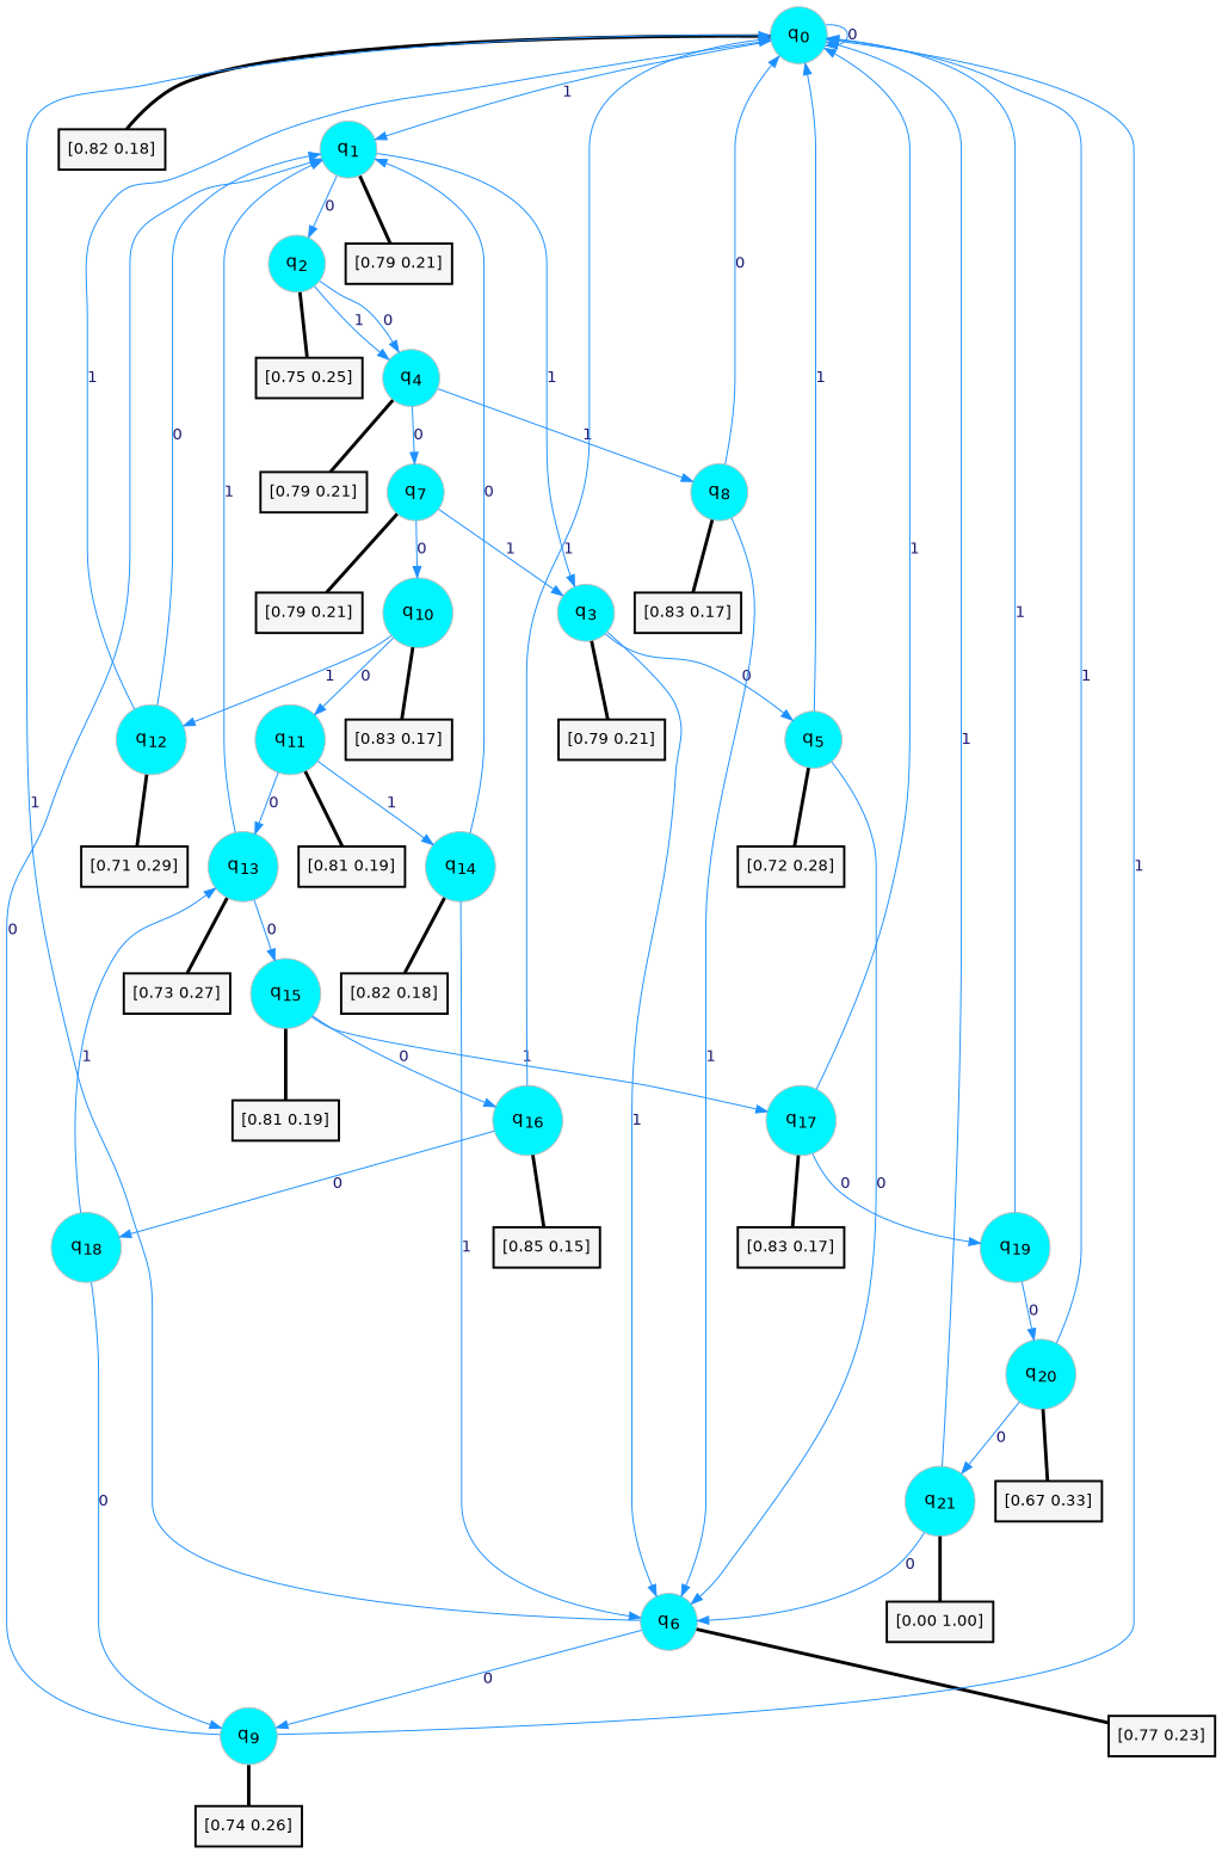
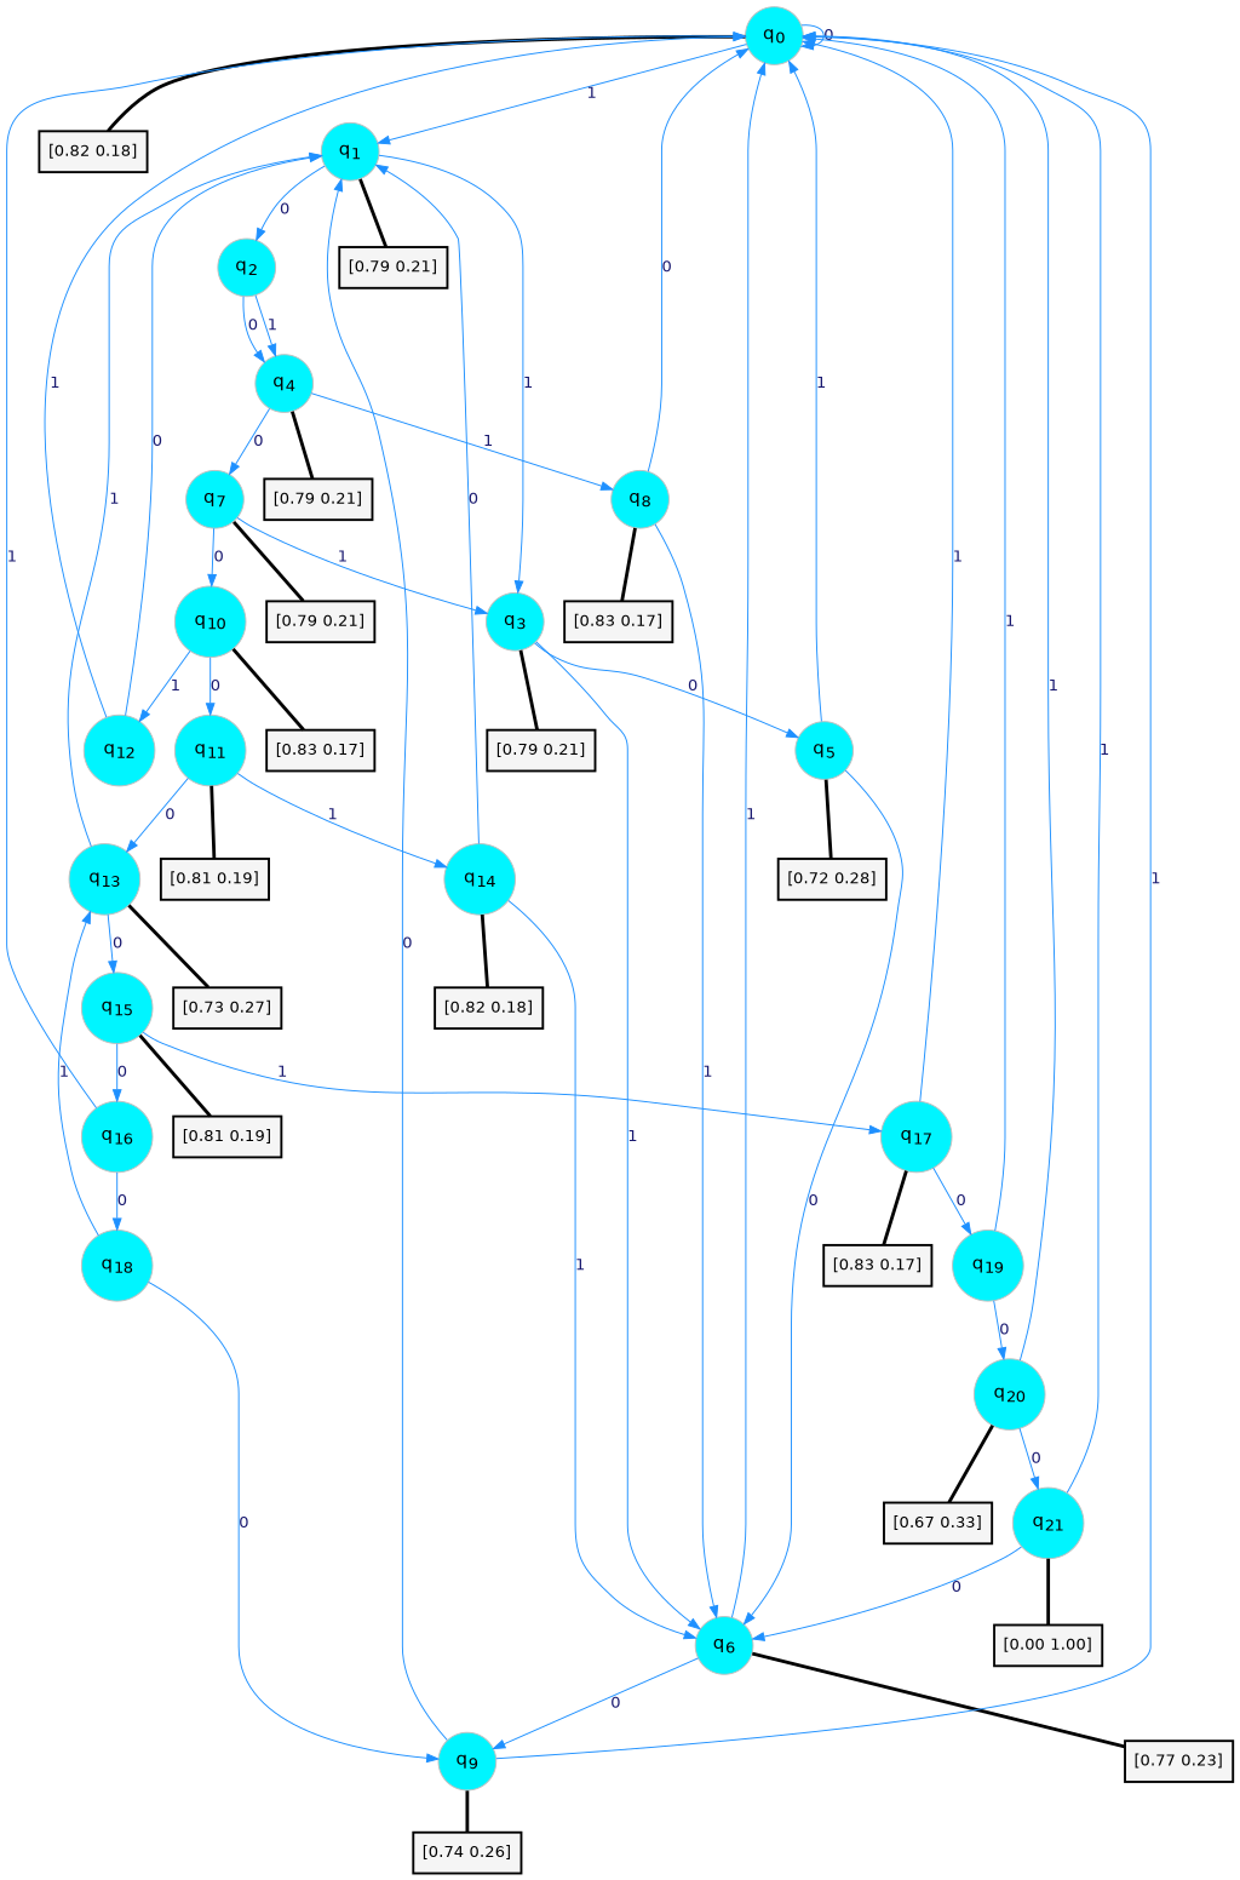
  digraph {
    fontname="DejaVu Sans"
    rankdir=TD
    node [color=gray fillcolor=turquoise1 fontcolor=black fontname="DejaVu Sans" fontsize=16 fontweight=bold shape=circle style=filled]
    edge [arrowsize=1 color=dodgerblue1 fontcolor=midnightblue fontname="DejaVu Sans" fontweight=bold penwidth=1 style=solid weight=20]
    n1 [label=<q<SUB>0</SUB>>]
    n2 [label=<q<SUB>1</SUB>>]
    n3 [color=black fillcolor=whitesmoke fontsize=14 label="[0.82 0.18]" penwidth=2 shape=box]
    n4 [label=<q<SUB>2</SUB>>]
    n5 [label=<q<SUB>3</SUB>>]
    n6 [color=black fillcolor=whitesmoke fontsize=14 label="[0.79 0.21]" penwidth=2 shape=box]
    n7 [label=<q<SUB>4</SUB>>]
-   n8 [color=black fillcolor=whitesmoke fontsize=14 label="[0.75 0.25]" penwidth=2 shape=box]
    n9 [label=<q<SUB>5</SUB>>]
    n10 [label=<q<SUB>6</SUB>>]
    n11 [color=black fillcolor=whitesmoke fontsize=14 label="[0.79 0.21]" penwidth=2 shape=box]
    n12 [label=<q<SUB>7</SUB>>]
    n13 [label=<q<SUB>8</SUB>>]
    n14 [color=black fillcolor=whitesmoke fontsize=14 label="[0.79 0.21]" penwidth=2 shape=box]
    n15 [color=black fillcolor=whitesmoke fontsize=14 label="[0.72 0.28]" penwidth=2 shape=box]
    n16 [label=<q<SUB>9</SUB>>]
    n17 [color=black fillcolor=whitesmoke fontsize=14 label="[0.77 0.23]" penwidth=2 shape=box]
    n18 [label=<q<SUB>10</SUB>>]
    n19 [color=black fillcolor=whitesmoke fontsize=14 label="[0.79 0.21]" penwidth=2 shape=box]
    n20 [color=black fillcolor=whitesmoke fontsize=14 label="[0.83 0.17]" penwidth=2 shape=box]
    n21 [color=black fillcolor=whitesmoke fontsize=14 label="[0.74 0.26]" penwidth=2 shape=box]
    n22 [label=<q<SUB>11</SUB>>]
    n23 [label=<q<SUB>12</SUB>>]
    n24 [color=black fillcolor=whitesmoke fontsize=14 label="[0.83 0.17]" penwidth=2 shape=box]
    n25 [label=<q<SUB>13</SUB>>]
    n26 [label=<q<SUB>14</SUB>>]
    n27 [color=black fillcolor=whitesmoke fontsize=14 label="[0.81 0.19]" penwidth=2 shape=box]
-   n28 [color=black fillcolor=whitesmoke fontsize=14 label="[0.71 0.29]" penwidth=2 shape=box]
    n29 [label=<q<SUB>15</SUB>>]
    n30 [color=black fillcolor=whitesmoke fontsize=14 label="[0.73 0.27]" penwidth=2 shape=box]
    n31 [color=black fillcolor=whitesmoke fontsize=14 label="[0.82 0.18]" penwidth=2 shape=box]
    n32 [label=<q<SUB>16</SUB>>]
    n33 [label=<q<SUB>17</SUB>>]
    n34 [color=black fillcolor=whitesmoke fontsize=14 label="[0.81 0.19]" penwidth=2 shape=box]
    n35 [label=<q<SUB>18</SUB>>]
-   n36 [color=black fillcolor=whitesmoke fontsize=14 label="[0.85 0.15]" penwidth=2 shape=box]
    n37 [label=<q<SUB>19</SUB>>]
    n38 [color=black fillcolor=whitesmoke fontsize=14 label="[0.83 0.17]" penwidth=2 shape=box]
    n39 [label=<q<SUB>20</SUB>>]
    n40 [label=<q<SUB>21</SUB>>]
    n41 [color=black fillcolor=whitesmoke fontsize=14 label="[0.67 0.33]" penwidth=2 shape=box]
    n42 [color=black fillcolor=whitesmoke fontsize=14 label="[0.00 1.00]" penwidth=2 shape=box]
    n1 -> n1 [label=0]
    n1 -> n2 [label=1]
    n1 -> n3 [arrowhead=none color=black penwidth=3]
    n2 -> n4 [label=0]
    n2 -> n5 [label=1]
    n2 -> n6 [arrowhead=none color=black penwidth=3]
    n4 -> n7 [label=0]
    n4 -> n7 [label=1]
-   n4 -> n8 [arrowhead=none color=black penwidth=3]
    n5 -> n9 [label=0]
    n5 -> n10 [label=1]
    n5 -> n11 [arrowhead=none color=black penwidth=3]
    n7 -> n12 [label=0]
    n7 -> n13 [label=1]
    n7 -> n14 [arrowhead=none color=black penwidth=3]
    n9 -> n1 [label=1]
    n9 -> n10 [label=0]
    n9 -> n15 [arrowhead=none color=black penwidth=3]
    n10 -> n1 [label=1]
    n10 -> n16 [label=0]
    n10 -> n17 [arrowhead=none color=black penwidth=3]
    n12 -> n5 [label=1]
    n12 -> n18 [label=0]
    n12 -> n19 [arrowhead=none color=black penwidth=3]
    n13 -> n1 [label=0]
    n13 -> n10 [label=1]
    n13 -> n20 [arrowhead=none color=black penwidth=3]
    n16 -> n1 [label=1]
    n16 -> n2 [label=0]
    n16 -> n21 [arrowhead=none color=black penwidth=3]
    n18 -> n22 [label=0]
    n18 -> n23 [label=1]
    n18 -> n24 [arrowhead=none color=black penwidth=3]
    n22 -> n25 [label=0]
    n22 -> n26 [label=1]
    n22 -> n27 [arrowhead=none color=black penwidth=3]
    n23 -> n1 [label=1]
    n23 -> n2 [label=0]
-   n23 -> n28 [arrowhead=none color=black penwidth=3]
    n25 -> n2 [label=1]
    n25 -> n29 [label=0]
    n25 -> n30 [arrowhead=none color=black penwidth=3]
    n26 -> n2 [label=0]
    n26 -> n10 [label=1]
    n26 -> n31 [arrowhead=none color=black penwidth=3]
    n29 -> n32 [label=0]
    n29 -> n33 [label=1]
    n29 -> n34 [arrowhead=none color=black penwidth=3]
    n32 -> n1 [label=1]
    n32 -> n35 [label=0]
-   n32 -> n36 [arrowhead=none color=black penwidth=3]
    n33 -> n1 [label=1]
    n33 -> n37 [label=0]
    n33 -> n38 [arrowhead=none color=black penwidth=3]
    n35 -> n16 [label=0]
    n35 -> n25 [label=1]
    n37 -> n1 [label=1]
    n37 -> n39 [label=0]
    n39 -> n1 [label=1]
    n39 -> n40 [label=0]
    n39 -> n41 [arrowhead=none color=black penwidth=3]
    n40 -> n1 [label=1]
    n40 -> n10 [label=0]
    n40 -> n42 [arrowhead=none color=black penwidth=3]
  }
